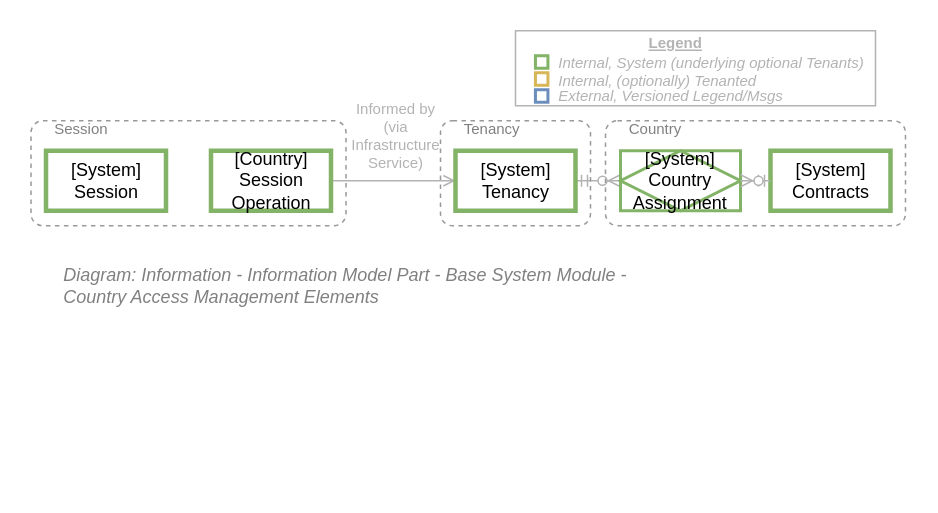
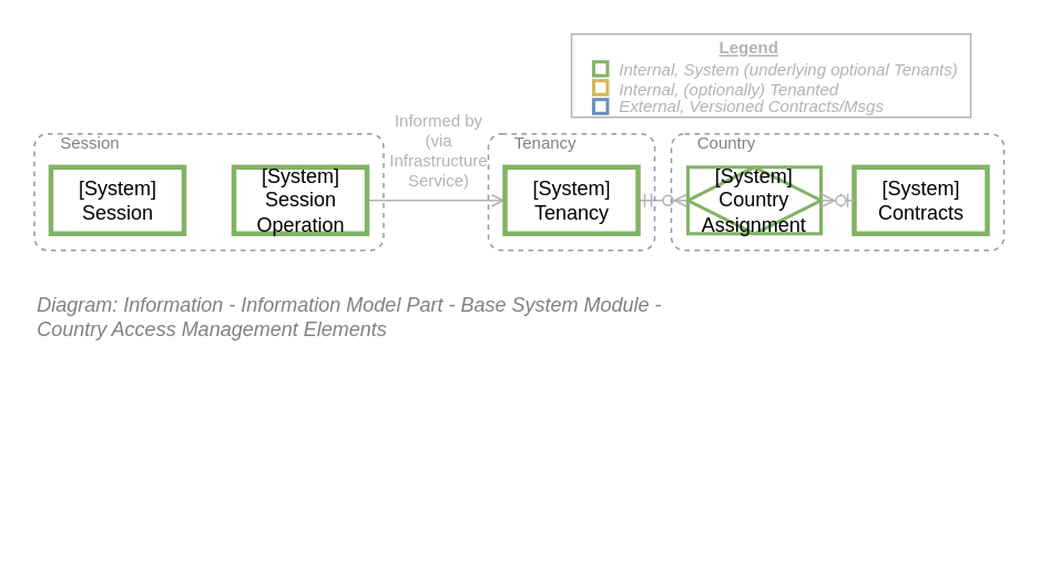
  <mxCell id="0" />
  <mxCell id="1" value="Diagram/ERD" parent="0" />
  <mxCell id="2" style="edgeStyle=none;rounded=1;orthogonalLoop=1;jettySize=auto;html=1;startArrow=ERmandOne;startFill=0;endArrow=ERzeroToMany;endFill=1;strokeColor=#B3B3B3;strokeWidth=1;fontFamily=Courier New;fontSize=12;fontColor=#B3B3B3;" edge="1" parent="1" source="14" target="10"><mxGeometry relative="1" as="geometry" /></mxCell>
  <mxCell id="3" value="Informed by &lt;br style=&quot;font-size: 10px;&quot;&gt;(via &lt;br style=&quot;font-size: 10px;&quot;&gt;Infrastructure &lt;br style=&quot;font-size: 10px;&quot;&gt;Service)" style="edgeStyle=none;rounded=1;orthogonalLoop=1;jettySize=auto;html=1;entryX=0;entryY=0.5;entryDx=0;entryDy=0;startArrow=none;startFill=0;endArrow=open;endFill=0;strokeColor=#B3B3B3;strokeWidth=1;fontFamily=Helvetica;fontSize=10;fontColor=#B3B3B3;" edge="1" parent="1" source="6" target="14"><mxGeometry x="0.036" y="30" relative="1" as="geometry"><mxPoint as="offset" /></mxGeometry></mxCell>
  <mxCell id="4" value="Session" style="rounded=1;whiteSpace=wrap;html=1;strokeColor=#999999;strokeWidth=1;fillColor=none;dashed=1;verticalAlign=top;align=left;spacingLeft=16;spacing=0;spacingTop=-5;fontColor=#808080;arcSize=16;absoluteArcSize=1;collapsible=0;container=1;recursiveResize=0;fontSize=10;" vertex="1" parent="1"><mxGeometry x="20" y="80" width="210" height="70" as="geometry"><mxRectangle x="30" y="340" width="90" height="10" as="alternateBounds" /></mxGeometry></mxCell>
  <mxCell id="5" value="[System]&lt;br style=&quot;font-size: 12px;&quot;&gt;Session" style="html=1;strokeColor=#82b366;fillColor=none;fontSize=12;strokeWidth=3;" vertex="1" parent="4"><mxGeometry x="10" y="20" width="80" height="40" as="geometry" /></mxCell>
- <mxCell id="6" value="[Country]&lt;br style=&quot;font-size: 12px&quot;&gt;Session&lt;br&gt;Operation" style="html=1;strokeColor=#82b366;fillColor=none;fontSize=12;strokeWidth=3;" vertex="1" parent="4"><mxGeometry x="120" y="20" width="80" height="40" as="geometry" /></mxCell>
+ <mxCell id="6" value="[System]&lt;br style=&quot;font-size: 12px&quot;&gt;Session&lt;br&gt;Operation" style="html=1;strokeColor=#82b366;fillColor=none;fontSize=12;strokeWidth=3;" vertex="1" parent="4"><mxGeometry x="120" y="20" width="80" height="40" as="geometry" /></mxCell>
  <mxCell id="7" value="Country" style="rounded=1;whiteSpace=wrap;html=1;strokeColor=#999999;strokeWidth=1;fillColor=none;dashed=1;verticalAlign=top;align=left;spacingLeft=16;spacing=0;spacingTop=-5;fontColor=#808080;arcSize=16;absoluteArcSize=1;collapsible=0;container=0;recursiveResize=0;fontSize=10;" vertex="1" parent="1"><mxGeometry x="403" y="80" width="200" height="70" as="geometry"><mxRectangle x="30" y="340" width="90" height="10" as="alternateBounds" /></mxGeometry></mxCell>
  <mxCell id="8" value="[System]&lt;br style=&quot;font-size: 12px;&quot;&gt;Contracts" style="html=1;strokeColor=#82b366;fillColor=none;fontSize=12;strokeWidth=3;" vertex="1" parent="7"><mxGeometry x="110" y="20" width="80" height="40" as="geometry" /></mxCell>
  <mxCell id="9" style="edgeStyle=none;rounded=1;orthogonalLoop=1;jettySize=auto;html=1;startArrow=ERmany;startFill=0;endArrow=ERmandOne;endFill=0;strokeColor=#B3B3B3;strokeWidth=1;fontFamily=Courier New;fontSize=10;fontColor=#B3B3B3;" edge="1" parent="7"><mxGeometry relative="1" as="geometry"><mxPoint x="250.167" y="40" as="targetPoint" /></mxGeometry></mxCell>
  <mxCell id="10" value="[System]&lt;br style=&quot;font-size: 12px&quot;&gt;Country&lt;br style=&quot;font-size: 12px&quot;&gt;Assignment" style="shape=associativeEntity;whiteSpace=wrap;html=1;align=center;fontFamily=Helvetica;fontSize=12;strokeColor=#82b366;strokeWidth=2;fillColor=none;" vertex="1" parent="7"><mxGeometry x="10" y="20" width="80" height="40" as="geometry" /></mxCell>
  <mxCell id="11" style="edgeStyle=none;rounded=1;orthogonalLoop=1;jettySize=auto;html=1;entryX=1;entryY=0.5;entryDx=0;entryDy=0;startArrow=ERmandOne;startFill=0;endArrow=ERzeroToMany;endFill=1;strokeColor=#B3B3B3;strokeWidth=1;fontFamily=Courier New;fontSize=12;fontColor=#B3B3B3;" edge="1" parent="7" source="8" target="10"><mxGeometry relative="1" as="geometry" /></mxCell>
  <mxCell id="12" value="Tenancy" style="rounded=1;whiteSpace=wrap;html=1;strokeColor=#999999;strokeWidth=1;fillColor=none;dashed=1;verticalAlign=top;align=left;spacingLeft=16;spacing=0;spacingTop=-5;fontColor=#808080;arcSize=16;absoluteArcSize=1;collapsible=0;container=1;recursiveResize=0;fontSize=10;" vertex="1" parent="1"><mxGeometry x="293" y="80" width="100" height="70" as="geometry"><mxRectangle x="30" y="340" width="90" height="10" as="alternateBounds" /></mxGeometry></mxCell>
  <mxCell id="13" style="edgeStyle=none;rounded=1;orthogonalLoop=1;jettySize=auto;html=1;startArrow=ERmany;startFill=0;endArrow=ERmandOne;endFill=0;strokeColor=#B3B3B3;strokeWidth=1;fontFamily=Courier New;fontSize=10;fontColor=#B3B3B3;" edge="1" parent="12"><mxGeometry relative="1" as="geometry"><mxPoint x="250.167" y="40" as="targetPoint" /></mxGeometry></mxCell>
  <mxCell id="14" value="[System]&lt;br style=&quot;font-size: 12px&quot;&gt;Tenancy" style="html=1;strokeColor=#82b366;fillColor=none;fontSize=12;strokeWidth=3;" vertex="1" parent="12"><mxGeometry x="10" y="20" width="80" height="40" as="geometry" /></mxCell>
  <mxCell id="15" value="Context/Legend" parent="0" />
  <mxCell id="16" value="" style="rounded=0;whiteSpace=wrap;html=1;fontSize=10;align=left;container=1;collapsible=0;fontColor=#B3B3B3;strokeColor=#B3B3B3;" vertex="1" parent="15"><mxGeometry x="343" y="20" width="240" height="50" as="geometry" /></mxCell>
  <mxCell id="17" value="" style="whiteSpace=wrap;html=1;aspect=fixed;fillColor=none;strokeColor=#82b366;fontSize=10;align=left;fontStyle=2;strokeWidth=2;" vertex="1" parent="16"><mxGeometry x="13.294" y="16.667" width="8.333" height="8.333" as="geometry" /></mxCell>
  <mxCell id="18" value="" style="whiteSpace=wrap;html=1;aspect=fixed;fillColor=none;strokeColor=#d6b656;fontSize=10;align=left;fontStyle=2;strokeWidth=2;" vertex="1" parent="16"><mxGeometry x="13.294" y="28" width="8.333" height="8.333" as="geometry" /></mxCell>
  <mxCell id="19" value="" style="whiteSpace=wrap;html=1;aspect=fixed;fillColor=none;strokeColor=#6c8ebf;fontSize=10;align=left;fontStyle=2;strokeWidth=2;" vertex="1" parent="16"><mxGeometry x="13.294" y="39.333" width="8.333" height="8.333" as="geometry" /></mxCell>
  <mxCell id="20" value="Internal, System (underlying optional Tenants)&amp;nbsp;" style="text;html=1;strokeColor=none;fillColor=none;align=left;verticalAlign=middle;whiteSpace=wrap;rounded=0;fontSize=10;fontStyle=2;fontColor=#B3B3B3;" vertex="1" parent="16"><mxGeometry x="26.595" y="16.667" width="213.405" height="8.333" as="geometry" /></mxCell>
  <mxCell id="21" value="Internal, (optionally) Tenanted" style="text;html=1;strokeColor=none;fillColor=none;align=left;verticalAlign=middle;whiteSpace=wrap;rounded=0;fontSize=10;fontStyle=2;fontColor=#B3B3B3;" vertex="1" parent="16"><mxGeometry x="26.59" y="30" width="213.41" height="6.33" as="geometry" /></mxCell>
- <mxCell id="22" value="External, Versioned Legend/Msgs" style="text;html=1;strokeColor=none;fillColor=none;align=left;verticalAlign=middle;whiteSpace=wrap;rounded=0;fontSize=10;fontStyle=2;fontColor=#B3B3B3;" vertex="1" parent="16"><mxGeometry x="26.595" y="39.333" width="213.405" height="8.333" as="geometry" /></mxCell>
+ <mxCell id="22" value="External, Versioned Contracts/Msgs" style="text;html=1;strokeColor=none;fillColor=none;align=left;verticalAlign=middle;whiteSpace=wrap;rounded=0;fontSize=10;fontStyle=2;fontColor=#B3B3B3;" vertex="1" parent="16"><mxGeometry x="26.595" y="39.333" width="213.405" height="8.333" as="geometry" /></mxCell>
  <mxCell id="23" value="Legend" style="text;html=1;strokeColor=none;fillColor=none;align=center;verticalAlign=middle;whiteSpace=wrap;rounded=0;fontSize=10;fontStyle=5;fontColor=#B3B3B3;" vertex="1" parent="16"><mxGeometry x="26.589" width="159.534" height="16.667" as="geometry" /></mxCell>
  <mxCell id="24" value="Title/Diagram" parent="0" />
- <mxCell id="25" value="&lt;font style=&quot;font-size: 12px&quot;&gt;Diagram: Information - Information Model Part - Base System Module - &lt;br&gt;Country Access Management Elements&lt;/font&gt;" style="text;strokeColor=none;fillColor=none;html=1;fontSize=12;fontStyle=2;verticalAlign=middle;align=left;shadow=0;glass=0;comic=0;opacity=30;fontColor=#808080;" vertex="1" parent="24"><mxGeometry x="40" y="180" width="520" height="20" as="geometry" /></mxCell>
+ <mxCell id="25" value="&lt;font style=&quot;font-size: 12px&quot;&gt;Diagram: Information - Information Model Part - Base System Module - &lt;br&gt;Country Access Management Elements&lt;/font&gt;" style="text;strokeColor=none;fillColor=none;html=1;fontSize=12;fontStyle=2;verticalAlign=middle;align=left;shadow=0;glass=0;comic=0;opacity=30;fontColor=#808080;" vertex="1" parent="24"><mxGeometry x="20" y="180" width="520" height="20" as="geometry" /></mxCell>
  <mxCell id="26" value="About" parent="0" />
  <mxCell id="27" value="" style="shape=image;html=1;verticalAlign=top;verticalLabelPosition=bottom;labelBackgroundColor=#ffffff;imageAspect=0;aspect=fixed;image=https://cdn1.iconfinder.com/data/icons/hawcons/32/699014-icon-28-information-128.png;shadow=0;dashed=0;fontFamily=Helvetica;fontSize=12;fontColor=#000000;align=center;strokeColor=#000000;fillColor=#505050;dashPattern=1 1;" vertex="1" parent="26"><mxGeometry x="563" y="300" width="20" height="20" as="geometry" /></mxCell>
